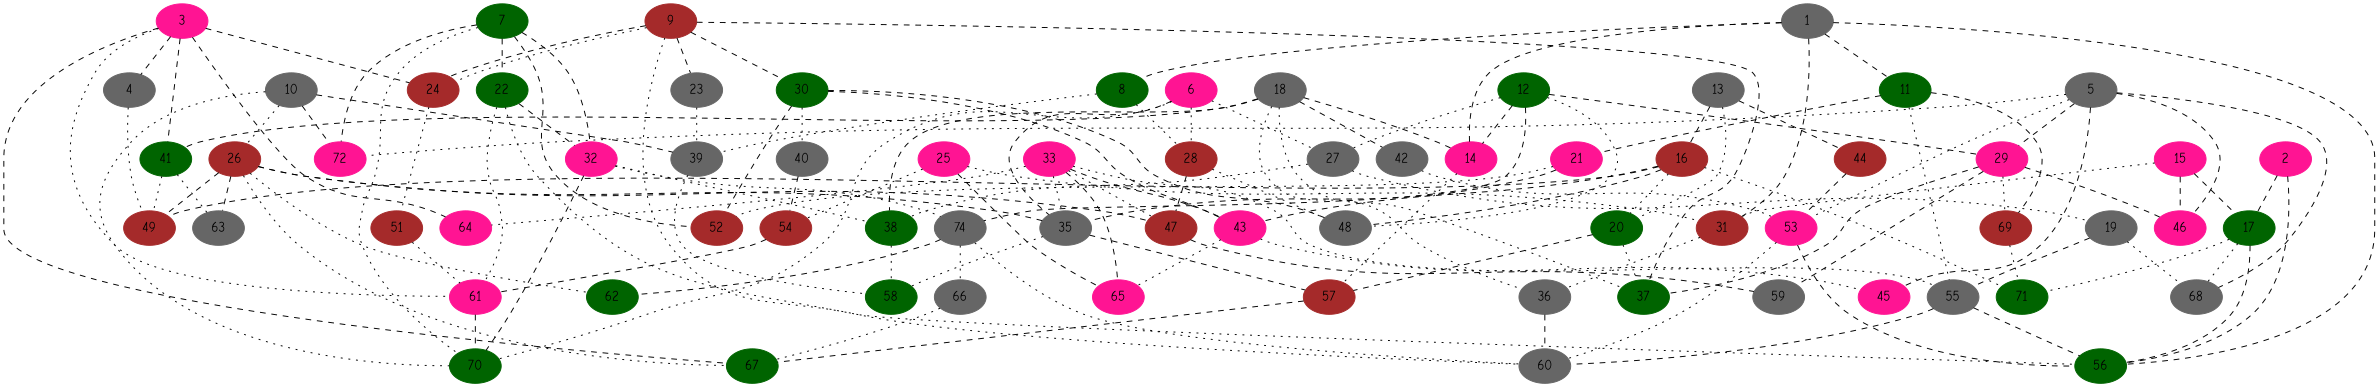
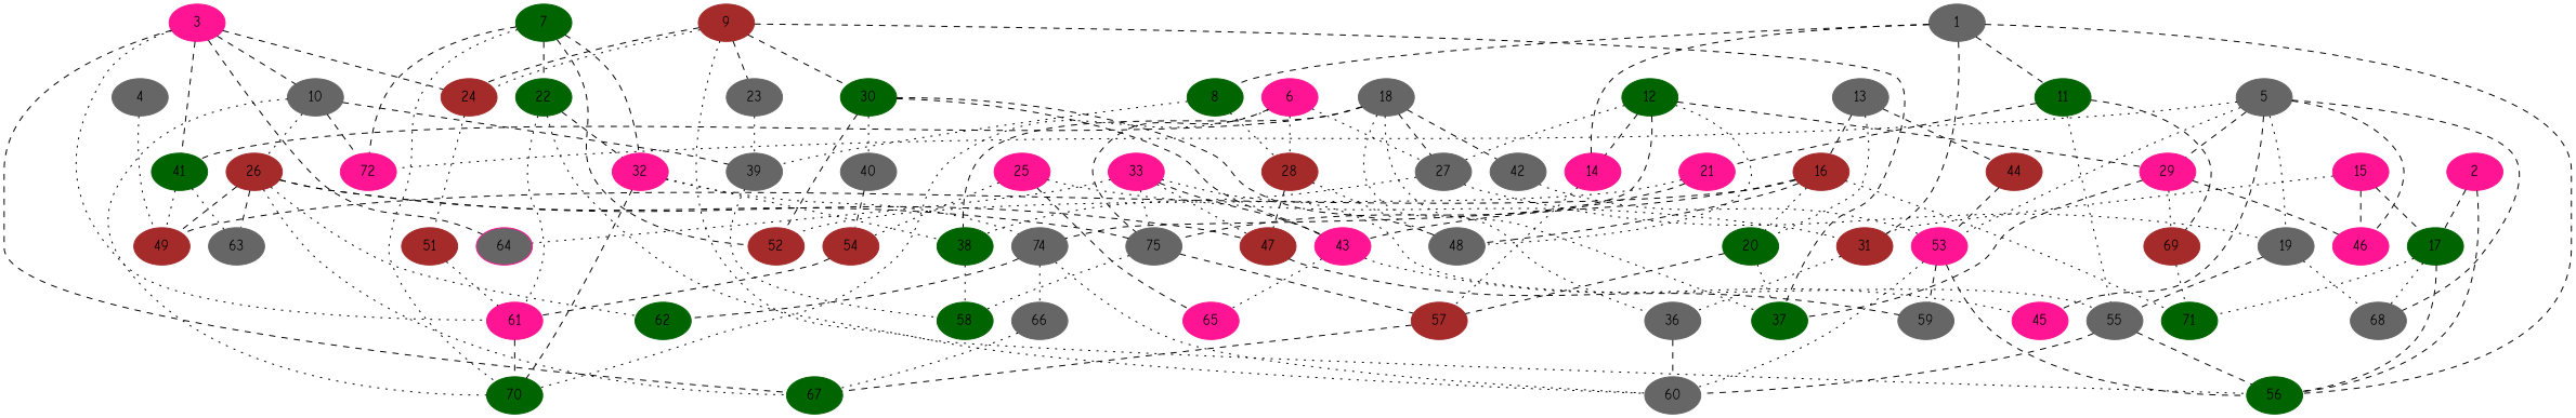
  graph {
    fontname="Comic Neue"
    node [color=gray40 fontname="Comic Neue" style=filled]
    edge [fontname="Comic Neue" style=dashed]
    8 [color=darkgreen]
    1
    11 [color=darkgreen]
    14 [color=deeppink]
    31 [color=brown]
    56 [color=darkgreen]
    28 [color=brown]
    39
    21 [color=deeppink]
    55
    69 [color=brown]
    57 [color=brown]
    36
    2 [color=deeppink]
    17 [color=darkgreen]
    68
    71 [color=darkgreen]
    3 [color=deeppink]
    4
    24 [color=brown]
    41 [color=darkgreen]
    61 [color=deeppink]
-   64 [color=deeppink]
+   64 [color=deeppink fillcolor=gray40]
    67 [color=darkgreen]
    49 [color=brown]
    51 [color=brown]
    25 [color=deeppink]
    54 [color=brown]
    65 [color=deeppink]
    63
    70 [color=darkgreen]
    5
    19
    29 [color=deeppink]
    45 [color=deeppink]
    46 [color=deeppink]
    53 [color=deeppink]
    72 [color=deeppink]
    37 [color=darkgreen]
    59
    60
    6 [color=deeppink]
    27
-   35
+   35 [label=75]
    38 [color=darkgreen]
    48
    47 [color=brown]
    58 [color=darkgreen]
    7 [color=darkgreen]
    22 [color=darkgreen]
    32 [color=deeppink]
    52 [color=brown]
    n53 [label=74]
    9 [color=brown]
    23
    30 [color=darkgreen]
    43 [color=deeppink]
    40
    10
    26 [color=brown]
    62 [color=darkgreen]
    66
    12 [color=darkgreen]
    16 [color=brown]
    13
    20 [color=darkgreen]
    44 [color=brown]
    15 [color=deeppink]
    18
    42
    33 [color=deeppink]
    8 -- 28 [style=dotted]
    8 -- 39 [style=dotted]
    1 -- 8
    1 -- 11
    1 -- 14
    1 -- 31
    1 -- 56
    11 -- 21
    11 -- 55 [style=dotted]
    11 -- 69
    14 -- 57 [style=dotted]
    31 -- 36 [style=dotted]
    28 -- 48 [style=dotted]
    28 -- 47
    39 -- 58 [style=dotted]
    21 -- 35
    21 -- 52 [style=dotted]
    55 -- 56
    55 -- 60
    69 -- 71 [style=dotted]
    57 -- 67
    36 -- 60
    2 -- 56
    2 -- 17
    17 -- 56
    17 -- 68 [style=dotted]
    17 -- 71 [style=dotted]
-   3 -- 4
+   3 -- 10
    3 -- 24
    3 -- 41
    3 -- 61 [style=dotted]
    3 -- 64
    3 -- 67
    4 -- 49 [style=dotted]
    24 -- 51 [style=dotted]
    41 -- 49 [style=dotted]
    41 -- 63 [style=dotted]
    61 -- 70
    51 -- 61 [style=dotted]
    25 -- 31 [style=dotted]
    25 -- 54 [style=dotted]
    25 -- 65
    54 -- 61
    5 -- 68
+   5 -- 19 [style=dotted]
    5 -- 29
    5 -- 45
    5 -- 46
    5 -- 53 [style=dotted]
    5 -- 72 [style=dotted]
    19 -- 55
    19 -- 68 [style=dotted]
    29 -- 69 [style=dotted]
    29 -- 46
    29 -- 37
-   29 -- 59
+   53 -- 59
    53 -- 56
    53 -- 60 [style=dotted]
    6 -- 28 [style=dotted]
    6 -- 70 [style=dotted]
    6 -- 27 [style=dotted]
    6 -- 35
    27 -- 19 [style=dotted]
    27 -- 38 [style=dotted]
    35 -- 57
    35 -- 58 [style=dotted]
    38 -- 58 [style=dotted]
    47 -- 59
    7 -- 70 [style=dotted]
    7 -- 72
    7 -- 22
    7 -- 32
    7 -- 52
    22 -- 56 [style=dotted]
    22 -- 61 [style=dotted]
    22 -- 32
    32 -- 70
    32 -- 38 [style=dotted]
    32 -- n53 [style=dotted]
    n53 -- 60 [style=dotted]
    n53 -- 62
    n53 -- 66 [style=dotted]
    9 -- 24
    9 -- 24 [style=dotted]
    9 -- 37
    9 -- 60 [style=dotted]
    9 -- 23
    9 -- 30
    23 -- 39 [style=dotted]
    30 -- 48
    30 -- 52
    30 -- 43
    30 -- 40 [style=dotted]
    43 -- 65 [style=dotted]
    43 -- 45 [style=dotted]
    40 -- 54
    10 -- 39
    10 -- 70 [style=dotted]
    10 -- 72
    10 -- 26 [style=dotted]
    26 -- 67 [style=dotted]
    26 -- 49
    26 -- 63
    26 -- 35
    26 -- 47
    26 -- 62 [style=dotted]
    66 -- 67 [style=dotted]
    12 -- 14
    12 -- 29
    12 -- 27 [style=dotted]
    12 -- 48 [style=dotted]
    12 -- n53
    16 -- 71 [style=dotted]
    16 -- 49
    16 -- 48
    16 -- 43
    16 -- 20 [style=dotted]
    13 -- 16
    13 -- 20 [style=dotted]
    13 -- 44
    20 -- 57
    20 -- 37 [style=dotted]
    44 -- 53
    15 -- 31 [style=dotted]
    15 -- 17
    15 -- 46
    18 -- 36 [style=dotted]
    18 -- 41
    18 -- 37 [style=dotted]
-   18 -- 14
+   18 -- 27
    18 -- 38
    18 -- 42
    42 -- 53 [style=dotted]
    33 -- 55 [style=dotted]
    33 -- 64 [style=dotted]
-   33 -- 65
    33 -- 35 [style=dotted]
    33 -- 47 [style=dotted]
    33 -- 43
  }
